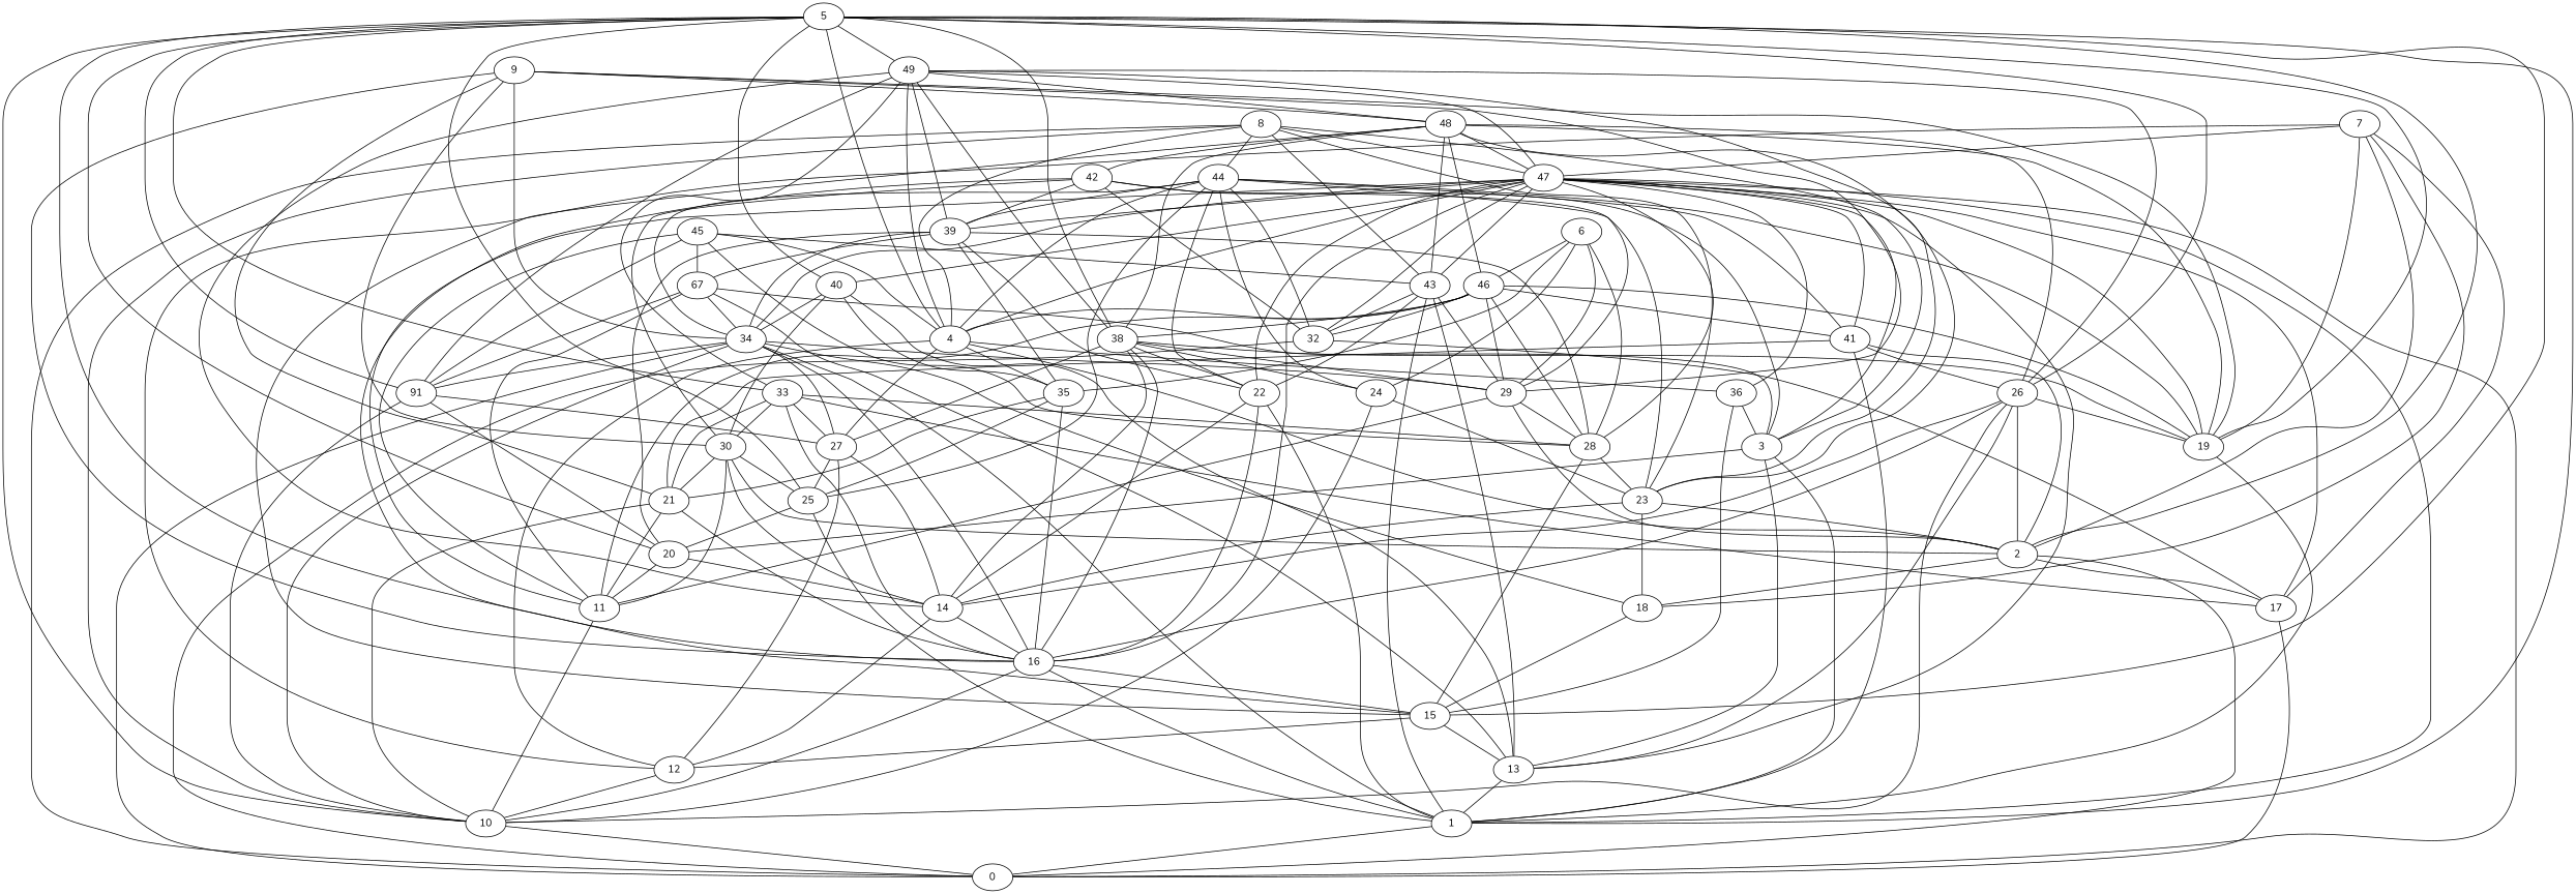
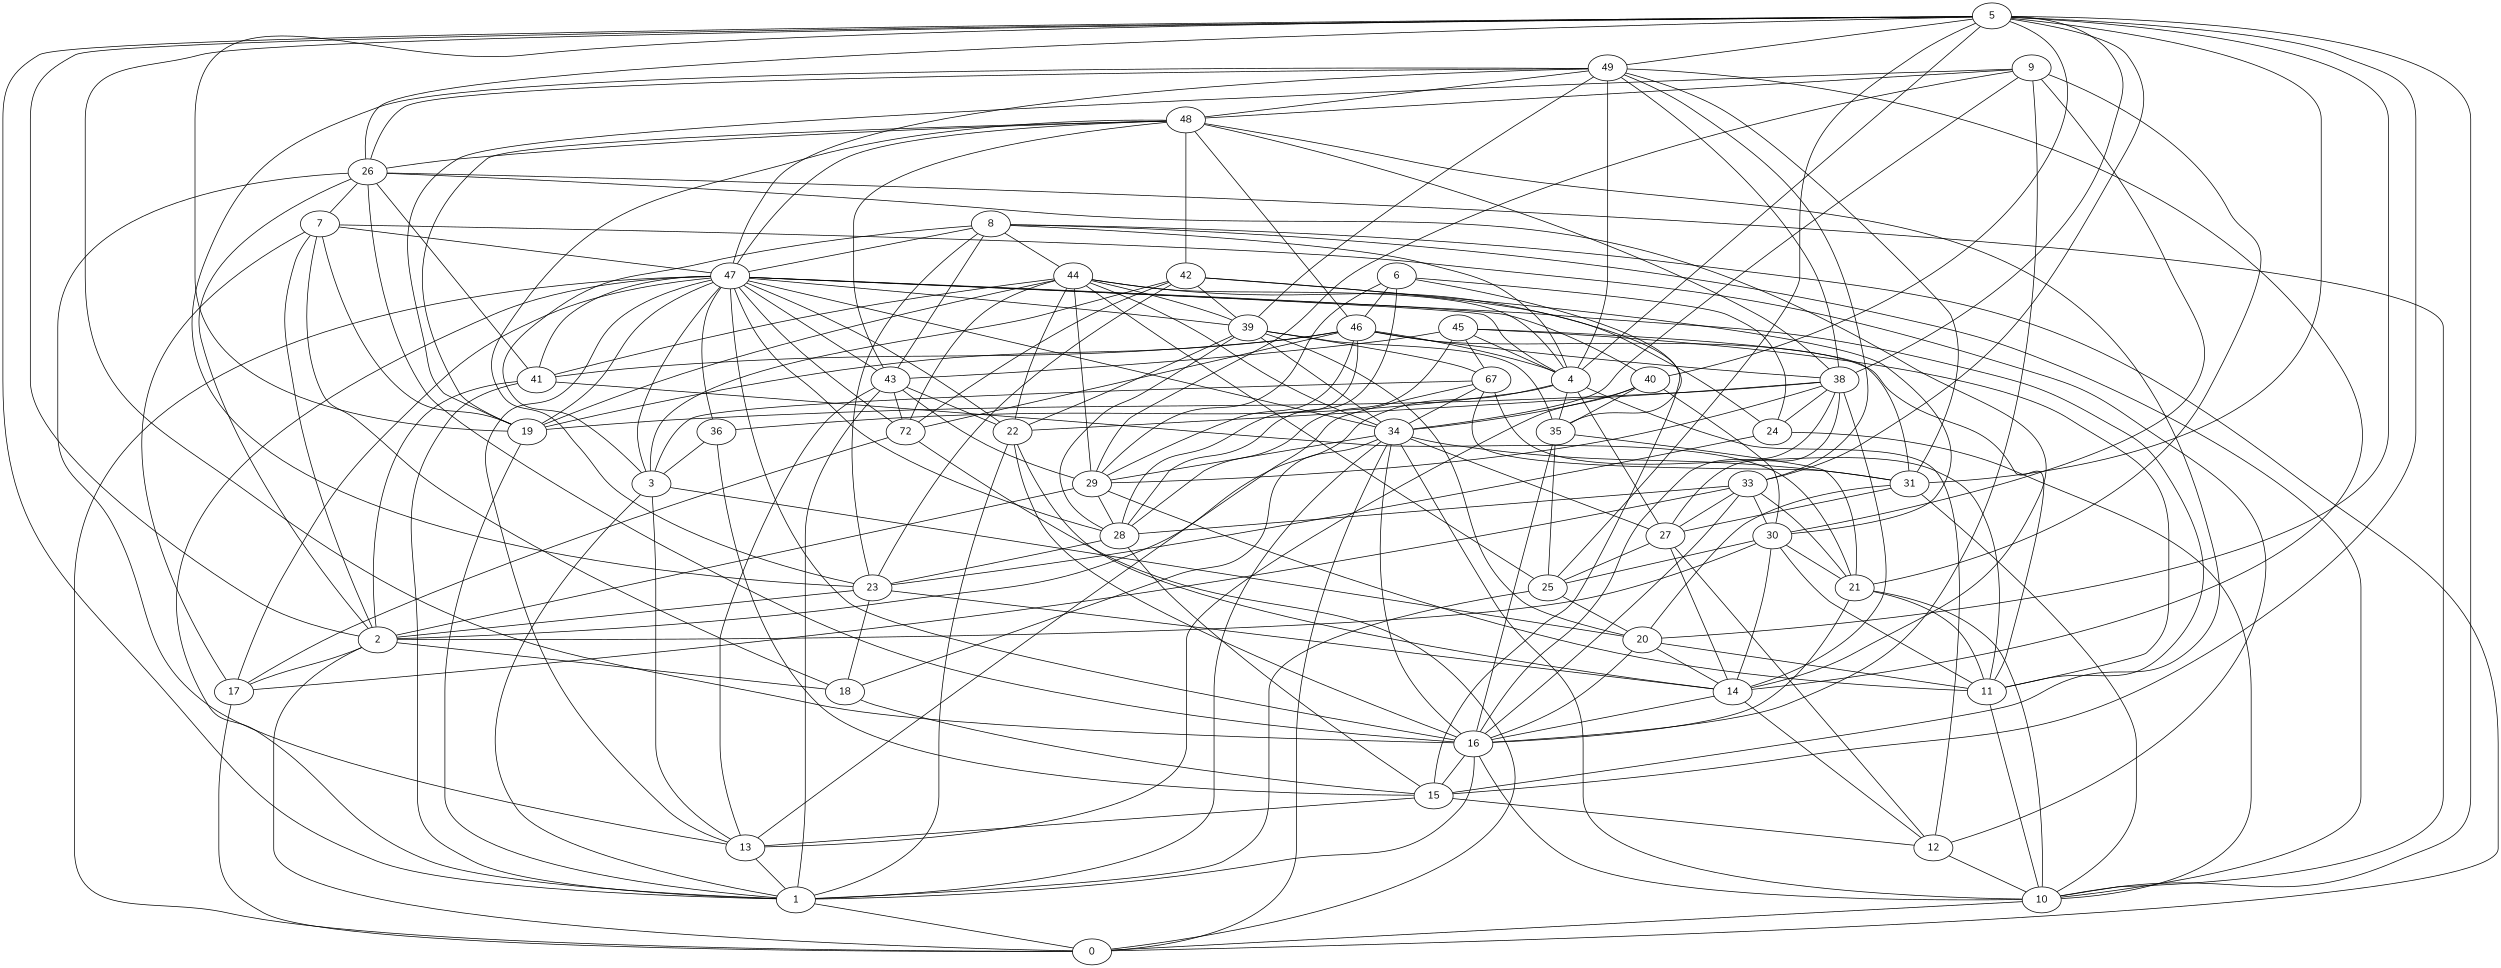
  digraph {
    fontname=Nunito
    node [fontname=Nunito]
    edge [color=black dir=none fontname=Nunito]
    5
-   31 [label=91]
+   31
    26
    2
    4
    25
    33
    16
    15
    10
    40
    1
    20
    38
    19
    49
    27
    14
    13
    17
    0
    18
    36
    35
    12
    21
    30
    28
    34
    11
    29
    3
    22
    43
-   32
+   32 [label=72]
    8
    23
    47
    44
    39
    41
    n42 [label=67]
    7
    46
    24
    42
    48
    9
    45
    6
    subgraph sub_1 {
      5
      31
      26
      2
      4
      25
      33
      16
      15
      10
      40
      1
      20
      38
      19
      49
      27
      14
      13
      17
      0
      18
      36
      35
      12
      21
      30
      28
      34
      11
      29
      3
      22
      43
      32
      8
      23
      47
      44
      39
      41
      n42
      7
      46
      24
      42
      48
      9
      45
      6
    }
    5 -> 31
    5 -> 26
    5 -> 2
    5 -> 4
    5 -> 25
    5 -> 33
    5 -> 16
    5 -> 15
    5 -> 10
    5 -> 40
    5 -> 1
    5 -> 20
    5 -> 38
    5 -> 19
    5 -> 49
    31 -> 10
    31 -> 20
    31 -> 27
    26 -> 2
    26 -> 16
    26 -> 10
-   26 -> 19
+   26 -> 7
    26 -> 14
    26 -> 13
    2 -> 17
    2 -> 0
    2 -> 18
    4 -> 2
    4 -> 27
    4 -> 36
    4 -> 35
    4 -> 12
    25 -> 1
    25 -> 20
    33 -> 16
    33 -> 27
    33 -> 17
    33 -> 21
    33 -> 30
    33 -> 28
    16 -> 15
    16 -> 10
    16 -> 1
    15 -> 13
    15 -> 12
    10 -> 0
    40 -> 13
    40 -> 35
    40 -> 30
    40 -> 34
    1 -> 0
+   20 -> 16
    20 -> 14
    20 -> 11
    38 -> 16
    38 -> 19
    38 -> 27
    38 -> 14
    38 -> 29
    38 -> 22
    38 -> 24
    19 -> 1
    49 -> 31
    49 -> 26
    49 -> 4
    49 -> 33
    49 -> 38
    49 -> 14
    49 -> 23
    49 -> 47
    49 -> 39
    49 -> 48
    27 -> 25
    27 -> 14
    27 -> 12
    14 -> 16
    14 -> 12
    13 -> 1
    17 -> 0
    18 -> 15
    36 -> 15
    36 -> 3
    35 -> 25
    35 -> 16
    35 -> 21
    12 -> 10
    21 -> 16
    21 -> 10
    21 -> 11
    30 -> 2
    30 -> 25
    30 -> 14
    30 -> 21
    30 -> 11
    28 -> 15
    28 -> 23
    34 -> 31
    34 -> 16
    34 -> 10
    34 -> 1
    34 -> 27
    34 -> 0
    34 -> 18
    34 -> 29
    11 -> 10
    29 -> 2
    29 -> 28
    29 -> 11
    3 -> 1
    3 -> 20
    3 -> 13
    22 -> 16
    22 -> 1
    22 -> 14
    43 -> 1
    43 -> 13
    43 -> 29
    43 -> 22
    43 -> 32
    32 -> 17
    32 -> 0
    8 -> 4
    8 -> 10
    8 -> 0
    8 -> 3
    8 -> 43
    8 -> 23
    8 -> 47
    8 -> 44
    23 -> 2
    23 -> 14
    23 -> 18
    47 -> 4
    47 -> 16
    47 -> 40
    47 -> 1
    47 -> 19
    47 -> 13
    47 -> 17
    47 -> 0
    47 -> 36
    47 -> 28
    47 -> 34
    47 -> 11
    47 -> 3
    47 -> 22
    47 -> 43
    47 -> 32
    47 -> 39
    47 -> 41
    44 -> 4
    44 -> 25
    44 -> 19
    44 -> 34
    44 -> 29
    44 -> 22
    44 -> 32
    44 -> 39
    44 -> 41
    44 -> 24
    39 -> 20
    39 -> 35
    39 -> 28
    39 -> 34
    39 -> 22
    39 -> n42
    41 -> 26
    41 -> 2
    41 -> 1
    41 -> 21
    n42 -> 31
    n42 -> 13
    n42 -> 34
    n42 -> 11
    n42 -> 3
    7 -> 2
    7 -> 19
    7 -> 17
    7 -> 18
    7 -> 12
    7 -> 47
    46 -> 4
    46 -> 38
    46 -> 19
    46 -> 28
    46 -> 11
    46 -> 29
    46 -> 32
    46 -> 41
    24 -> 10
    24 -> 23
    42 -> 15
    42 -> 30
    42 -> 3
    42 -> 32
    42 -> 23
    42 -> 39
    48 -> 26
    48 -> 15
    48 -> 38
    48 -> 19
    48 -> 43
    48 -> 23
    48 -> 47
    48 -> 46
    48 -> 42
    9 -> 16
    9 -> 19
    9 -> 21
    9 -> 30
    9 -> 34
    9 -> 29
    9 -> 48
    45 -> 31
    45 -> 4
    45 -> 28
    45 -> 11
    45 -> 43
    45 -> n42
    6 -> 35
    6 -> 28
    6 -> 29
    6 -> 46
    6 -> 24
  }
